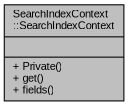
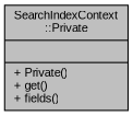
  digraph {
    fontname="Liberation Sans"
-   n1 [color=black fillcolor=grey75 fontcolor=black fontname="Liberation Sans" fontsize=10 height=0.2 label="{SearchIndexContext\l::SearchIndexContext\n||+ Private()\l+ get()\l+ fields()\l}" shape=record style=filled width=0.4]
+   n1 [color=black fillcolor=grey75 fontcolor=black fontname="Liberation Sans" fontsize=10 height=0.2 label="{SearchIndexContext\l::Private\n||+ Private()\l+ get()\l+ fields()\l}" shape=record style=filled width=0.4]
  }
